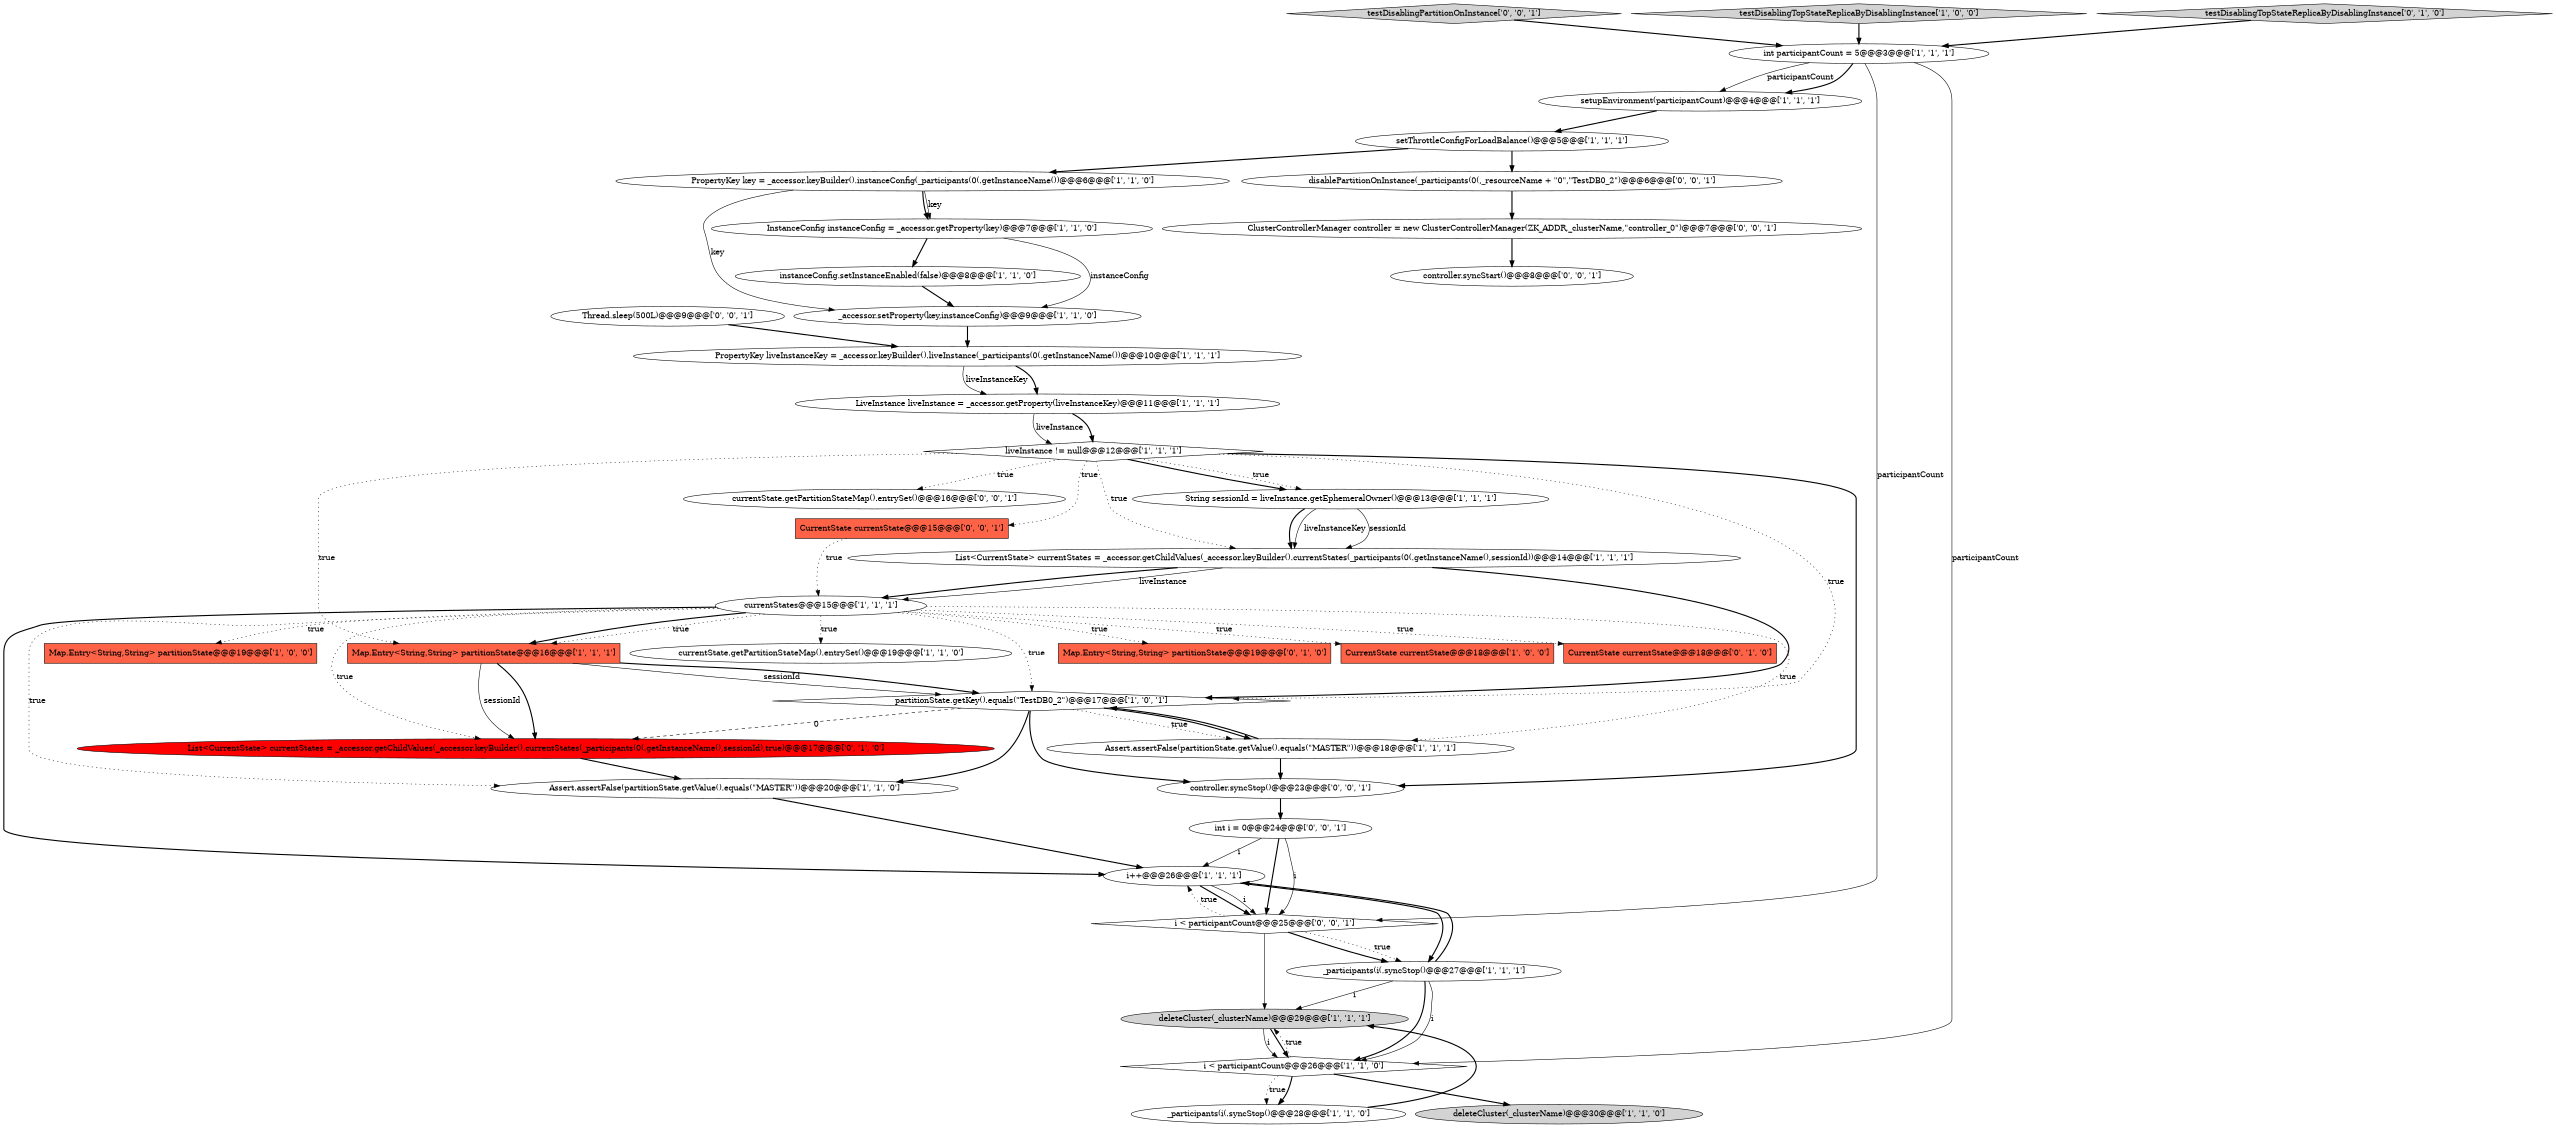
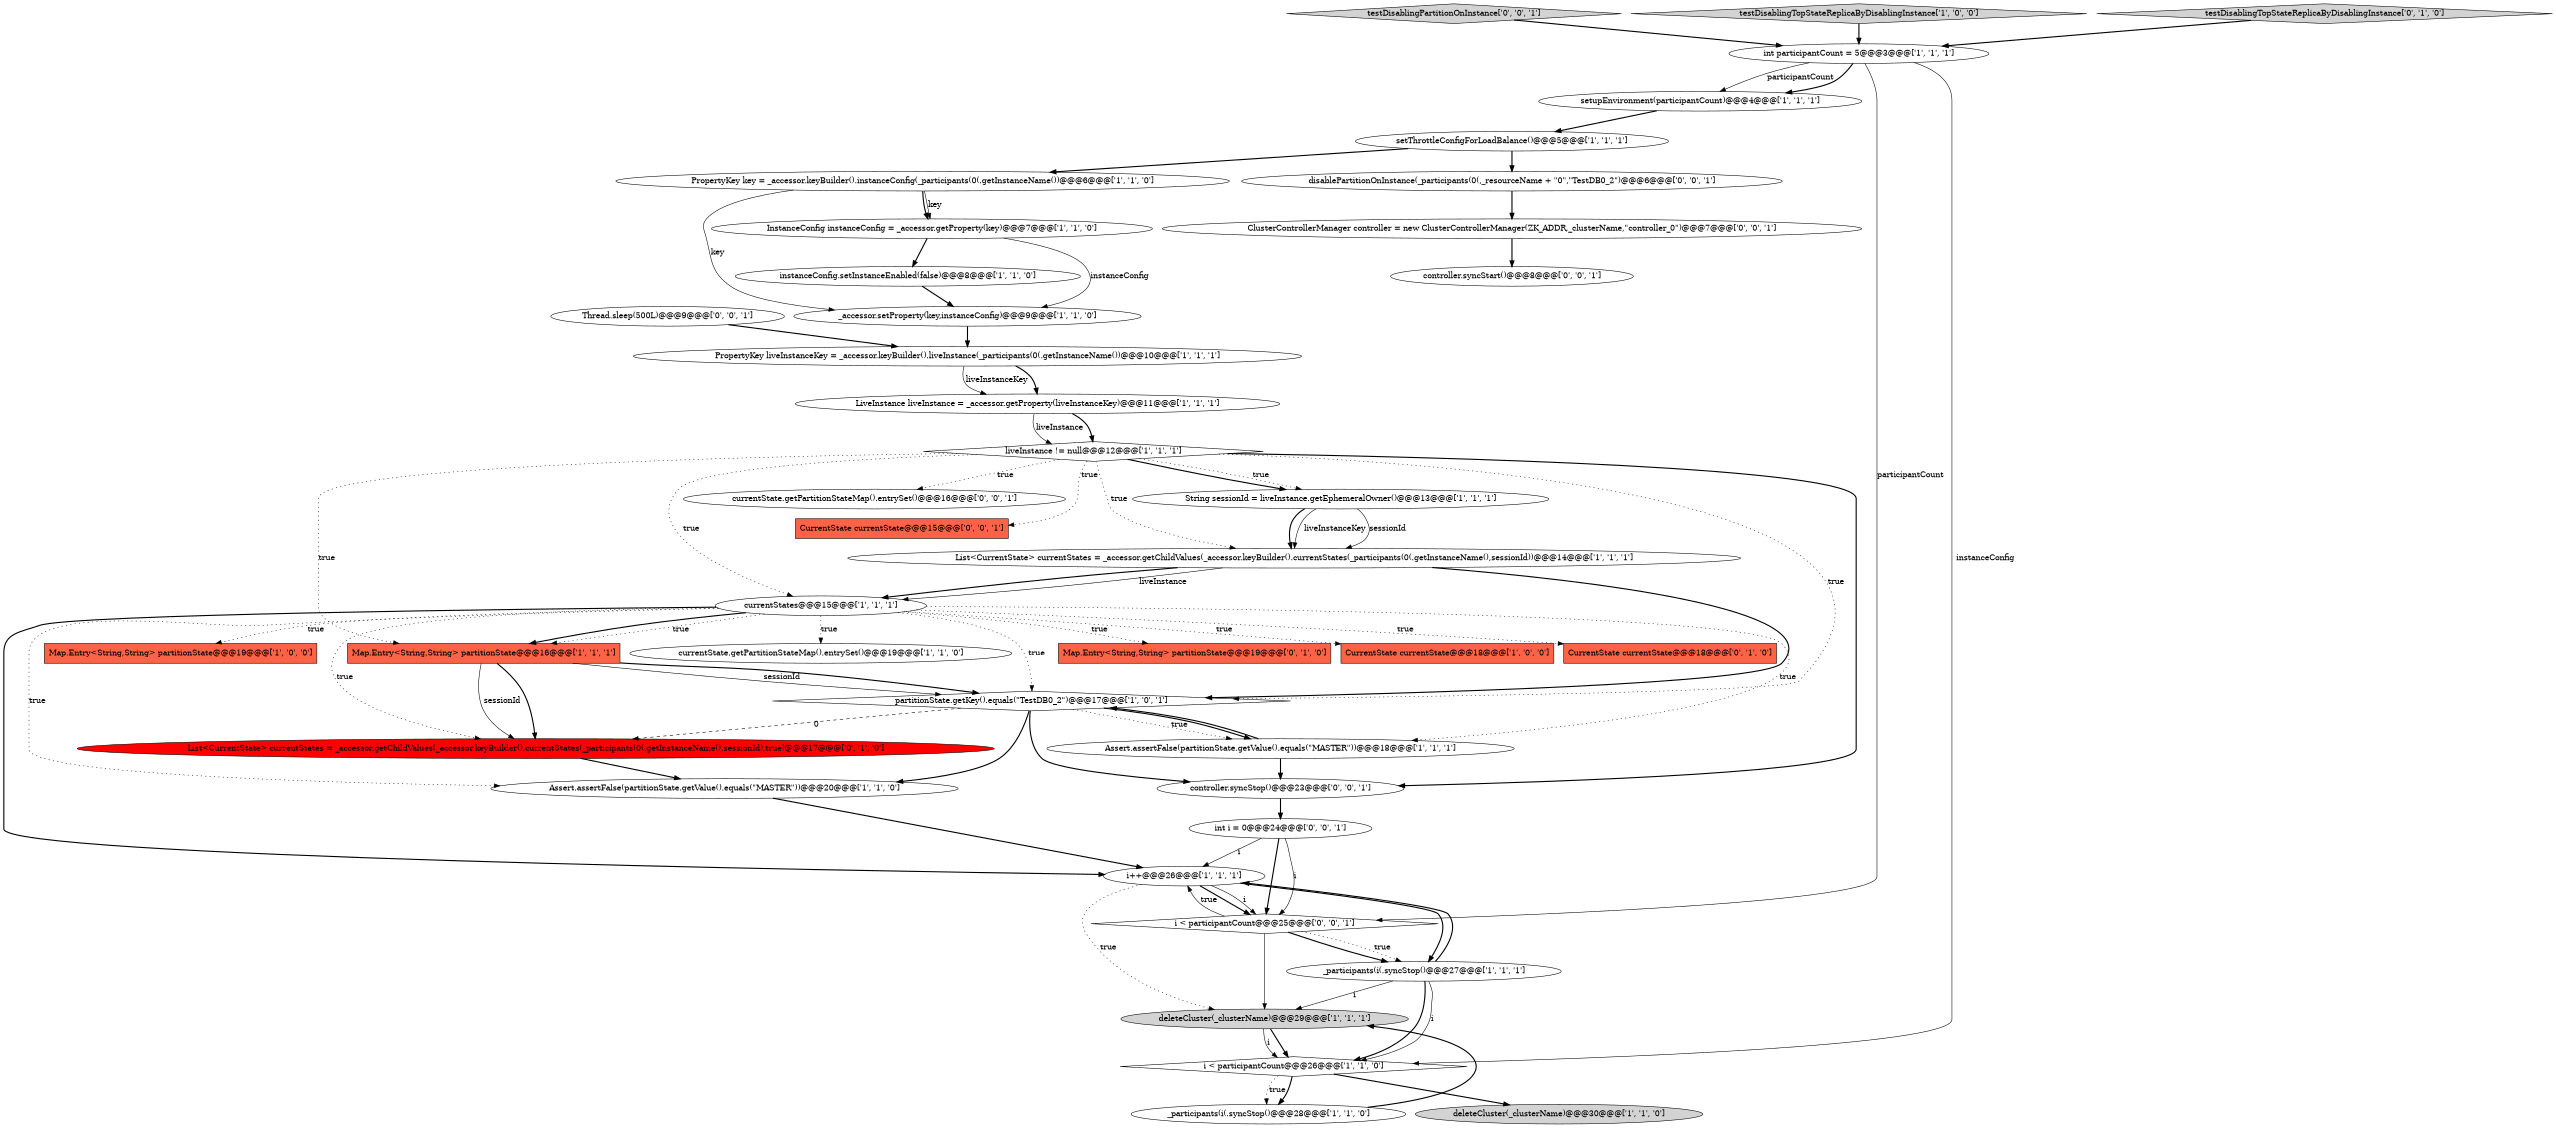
  digraph {
    node [fillcolor=white shape=ellipse style=filled]
    edge [style=bold]
    n1 [label="Assert.assertFalse(partitionState.getValue().equals(\"MASTER\"))@@@20@@@['1', '1', '0']"]
    n2 [label="i++@@@26@@@['1', '1', '1']"]
    n3 [label="i < participantCount@@@25@@@['0', '0', '1']" shape=diamond]
    n4 [label="_participants(i(.syncStop()@@@27@@@['1', '1', '1']"]
    n5 [fillcolor=tomato label="Map.Entry<String,String> partitionState@@@19@@@['1', '0', '0']" shape=box]
    n6 [label="_accessor.setProperty(key,instanceConfig)@@@9@@@['1', '1', '0']"]
    n7 [label="PropertyKey liveInstanceKey = _accessor.keyBuilder().liveInstance(_participants(0(.getInstanceName())@@@10@@@['1', '1', '1']"]
    n8 [label="LiveInstance liveInstance = _accessor.getProperty(liveInstanceKey)@@@11@@@['1', '1', '1']"]
    n9 [fillcolor=lightgray label="deleteCluster(_clusterName)@@@29@@@['1', '1', '1']"]
    n10 [label="i < participantCount@@@26@@@['1', '1', '0']" shape=diamond]
    n11 [label="ClusterControllerManager controller = new ClusterControllerManager(ZK_ADDR,_clusterName,\"controller_0\")@@@7@@@['0', '0', '1']"]
    n12 [label="controller.syncStart()@@@8@@@['0', '0', '1']"]
    n13 [fillcolor=lightgray label="deleteCluster(_clusterName)@@@30@@@['1', '1', '0']"]
    n14 [label="_participants(i(.syncStop()@@@28@@@['1', '1', '0']"]
    n15 [label="disablePartitionOnInstance(_participants(0(,_resourceName + \"0\",\"TestDB0_2\")@@@6@@@['0', '0', '1']"]
    n16 [label="PropertyKey key = _accessor.keyBuilder().instanceConfig(_participants(0(.getInstanceName())@@@6@@@['1', '1', '0']"]
    n17 [label="InstanceConfig instanceConfig = _accessor.getProperty(key)@@@7@@@['1', '1', '0']"]
    n18 [label="instanceConfig.setInstanceEnabled(false)@@@8@@@['1', '1', '0']"]
    n19 [label="partitionState.getKey().equals(\"TestDB0_2\")@@@17@@@['1', '0', '1']" shape=diamond]
    n20 [label="controller.syncStop()@@@23@@@['0', '0', '1']"]
    n21 [fillcolor=red label="List<CurrentState> currentStates = _accessor.getChildValues(_accessor.keyBuilder().currentStates(_participants(0(.getInstanceName(),sessionId),true)@@@17@@@['0', '1', '0']"]
    n22 [label="Assert.assertFalse(partitionState.getValue().equals(\"MASTER\"))@@@18@@@['1', '1', '1']"]
    n23 [label="int i = 0@@@24@@@['0', '0', '1']"]
    n24 [label="List<CurrentState> currentStates = _accessor.getChildValues(_accessor.keyBuilder().currentStates(_participants(0(.getInstanceName(),sessionId))@@@14@@@['1', '1', '1']"]
    n25 [label="currentStates@@@15@@@['1', '1', '1']"]
    n26 [fillcolor=tomato label="Map.Entry<String,String> partitionState@@@16@@@['1', '1', '1']" shape=box]
    n27 [label="currentState.getPartitionStateMap().entrySet()@@@19@@@['1', '1', '0']"]
    n28 [fillcolor=tomato label="Map.Entry<String,String> partitionState@@@19@@@['0', '1', '0']" shape=box]
    n29 [fillcolor=tomato label="CurrentState currentState@@@18@@@['1', '0', '0']" shape=box]
    n30 [fillcolor=tomato label="CurrentState currentState@@@18@@@['0', '1', '0']" shape=box]
    n31 [label="int participantCount = 5@@@3@@@['1', '1', '1']"]
    n32 [label="setupEnvironment(participantCount)@@@4@@@['1', '1', '1']"]
    n33 [label="setThrottleConfigForLoadBalance()@@@5@@@['1', '1', '1']"]
    n34 [fillcolor=lightgray label="testDisablingPartitionOnInstance['0', '0', '1']" shape=diamond]
    n35 [label="String sessionId = liveInstance.getEphemeralOwner()@@@13@@@['1', '1', '1']"]
    n36 [label="liveInstance != null@@@12@@@['1', '1', '1']" shape=diamond]
    n37 [fillcolor=tomato label="CurrentState currentState@@@15@@@['0', '0', '1']" shape=box]
    n38 [label="currentState.getPartitionStateMap().entrySet()@@@16@@@['0', '0', '1']"]
    n39 [label="Thread.sleep(500L)@@@9@@@['0', '0', '1']"]
    n40 [fillcolor=lightgray label="testDisablingTopStateReplicaByDisablingInstance['1', '0', '0']" shape=diamond]
    n41 [fillcolor=lightgray label="testDisablingTopStateReplicaByDisablingInstance['0', '1', '0']" shape=diamond]
    n1 -> n2
    n2 -> n3
    n2 -> n3 [label=i style=solid]
    n2 -> n4
-   n3 -> n2 [label=true style=dotted]
+   n3 -> n2 [label=true style=solid]
    n3 -> n4 [label=true style=dotted]
    n3 -> n4
    n3 -> n9 [style=solid]
    n4 -> n2
    n4 -> n9 [label=i style=solid]
    n4 -> n10
    n4 -> n10 [label=i style=solid]
    n6 -> n7
    n7 -> n8
    n7 -> n8 [label=liveInstanceKey style=solid]
    n8 -> n36
    n8 -> n36 [label=liveInstance style=solid]
    n9 -> n10 [label=i style=solid]
    n9 -> n10
-   n10 -> n9 [label=true style=dotted]
+   n2 -> n9 [label=true style=dotted]
    n10 -> n13
    n10 -> n14 [label=true style=dotted]
    n10 -> n14
    n11 -> n12
    n14 -> n9
    n15 -> n11
    n16 -> n6 [label=key style=solid]
    n16 -> n17
    n16 -> n17 [label=key style=solid]
    n17 -> n6 [label=instanceConfig style=solid]
    n17 -> n18
    n18 -> n6
    n19 -> n1
    n19 -> n20
    n19 -> n21 [label=0 style=dashed]
    n19 -> n22 [label=true style=dotted]
    n19 -> n22
    n20 -> n23
    n21 -> n1
    n22 -> n19
    n22 -> n20
    n23 -> n2 [label=i style=solid]
    n23 -> n3 [label=i style=solid]
    n23 -> n3
    n24 -> n19
    n24 -> n25 [label=liveInstance style=solid]
    n24 -> n25
    n25 -> n1 [label=true style=dotted]
    n25 -> n2
    n25 -> n5 [label=true style=dotted]
    n25 -> n19 [label=true style=dotted]
    n25 -> n21 [label=true style=dotted]
    n25 -> n22 [label=true style=dotted]
    n25 -> n26
    n25 -> n26 [label=true style=dotted]
    n25 -> n27 [label=true style=dotted]
    n25 -> n28 [label=true style=dotted]
    n25 -> n29 [label=true style=dotted]
    n25 -> n30 [label=true style=dotted]
    n26 -> n19
    n26 -> n19 [label=sessionId style=solid]
    n26 -> n21
    n26 -> n21 [label=sessionId style=solid]
    n31 -> n3 [label=participantCount style=solid]
-   n31 -> n10 [label=participantCount style=solid]
+   n31 -> n10 [label=instanceConfig style=solid]
    n31 -> n32 [label=participantCount style=solid]
    n31 -> n32
    n32 -> n33
    n33 -> n15
    n33 -> n16
    n34 -> n31
    n35 -> n24 [label=liveInstanceKey style=solid]
    n35 -> n24 [label=sessionId style=solid]
    n35 -> n24
    n36 -> n19 [label=true style=dotted]
    n36 -> n20
    n36 -> n24 [label=true style=dotted]
-   n37 -> n25 [label=true style=dotted]
+   n36 -> n25 [label=true style=dotted]
    n36 -> n26 [label=true style=dotted]
    n36 -> n35
    n36 -> n35 [label=true style=dotted]
    n36 -> n37 [label=true style=dotted]
    n36 -> n38 [label=true style=dotted]
    n39 -> n7
    n40 -> n31
    n41 -> n31
  }
